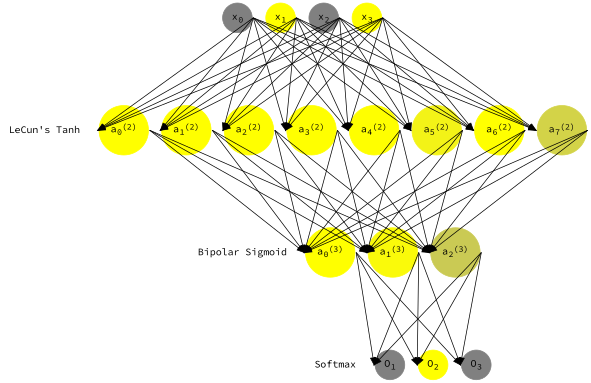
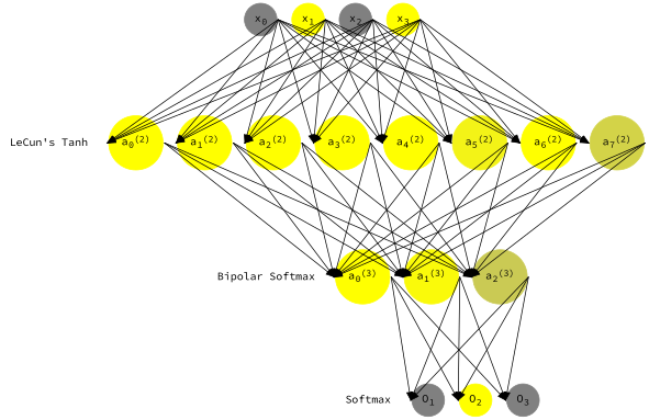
  digraph {
    rankdir=TB
    ranksep=1.4
    splines=false
    fontname="Source Code Pro"
    node [color="0.1667, 0.0, 0.5" fillcolor="0.1667, 0.0, 0.5" shape=circle style=filled fontname="Source Code Pro"]
    edge [headport=w style=solid tailport=e fontname="Source Code Pro"]
    n1 [label=<x<sub>0</sub>>]
    n2 [color="0.1667, 1.0, 1.0" fillcolor="0.1667, 1.0, 1.0" label=<x<sub>1</sub>>]
    n3 [label=<x<sub>2</sub>>]
    n4 [color="0.1667, 1.0, 1.0" fillcolor="0.1667, 1.0, 1.0" label=<x<sub>3</sub>>]
    n5 [color="0.1667, 1.333263, 1.166631" fillcolor="0.1667, 1.333263, 1.166631" label=<a<sub>0</sub><sup>(2)</sup>>]
    n6 [color="0.1667, 1.085156, 1.042578" fillcolor="0.1667, 1.085156, 1.042578" label=<a<sub>1</sub><sup>(2)</sup>>]
    n7 [color="0.1667, 1.204706, 1.102353" fillcolor="0.1667, 1.204706, 1.102353" label=<a<sub>2</sub><sup>(2)</sup>>]
    n8 [color="0.1667, 1.314000, 1.157000" fillcolor="0.1667, 1.314000, 1.157000" label=<a<sub>3</sub><sup>(2)</sup>>]
    n9 [color="0.1667, 1.381741, 1.190871" fillcolor="0.1667, 1.381741, 1.190871" label=<a<sub>4</sub><sup>(2)</sup>>]
    n10 [color="0.1667, 0.902876, 0.951438" fillcolor="0.1667, 0.902876, 0.951438" label=<a<sub>5</sub><sup>(2)</sup>>]
    n11 [color="0.1667, 1.623603, 1.311801" fillcolor="0.1667, 1.623603, 1.311801" label=<a<sub>6</sub><sup>(2)</sup>>]
    n12 [color="0.1667, 0.655775, 0.827888" fillcolor="0.1667, 0.655775, 0.827888" label=<a<sub>7</sub><sup>(2)</sup>>]
    n13 [color="0.1667, 0.998538, 0.999269" fillcolor="0.1667, 0.998538, 0.999269" label=<a<sub>0</sub><sup>(3)</sup>>]
    n14 [color="0.1667, 0.957827, 0.978913" fillcolor="0.1667, 0.957827, 0.978913" label=<a<sub>1</sub><sup>(3)</sup>>]
    n15 [color="0.1667, 0.584658, 0.792329" fillcolor="0.1667, 0.584658, 0.792329" label=<a<sub>2</sub><sup>(3)</sup>>]
    n16 [label=<O<sub>1</sub>>]
    n17 [color="0.1667, 1.0, 1.0" fillcolor="0.1667, 1.0, 1.0" label=<O<sub>2</sub>>]
    n18 [label=<O<sub>3</sub>>]
    n19 [label="LeCun's Tanh" shape=plaintext color="" fillcolor="" style=""]
-   n20 [label="Bipolar Sigmoid" shape=plaintext color="" fillcolor="" style=""]
+   n20 [label="Bipolar Softmax" shape=plaintext color="" fillcolor="" style=""]
    n21 [label=Softmax shape=plaintext color="" fillcolor="" style=""]
    subgraph sub_1 {
      n1
    }
    subgraph sub_2 {
      n2
    }
    subgraph sub_3 {
      n3
    }
    subgraph sub_4 {
      n4
    }
    subgraph sub_5 {
      n5
    }
    subgraph sub_6 {
      n6
    }
    subgraph sub_7 {
      n7
    }
    subgraph sub_8 {
      n8
    }
    subgraph sub_9 {
      n9
    }
    subgraph sub_10 {
      n10
    }
    subgraph sub_11 {
      n11
    }
    subgraph sub_12 {
      n12
    }
    subgraph sub_13 {
      n13
    }
    subgraph sub_14 {
      n14
    }
    subgraph sub_15 {
      n15
    }
    subgraph sub_16 {
      n16
    }
    subgraph sub_17 {
      n17
    }
    subgraph sub_18 {
      n18
    }
    subgraph sub_19 {
      rank=same
      n1
      n2
      n3
      n4
    }
    subgraph sub_20 {
      rank=same
      n5
      n6
      n7
      n8
      n9
      n10
      n11
      n12
    }
    subgraph sub_21 {
      rank=same
      n13
      n14
      n15
    }
    subgraph sub_22 {
      rank=same
      n16
      n17
      n18
    }
    subgraph sub_23 {
      rank=same
      n5
      n19
    }
    subgraph sub_24 {
      rank=same
      n13
      n20
    }
    subgraph sub_25 {
      rank=same
      n16
      n21
    }
    n1 -> n2 [style=invis]
    n1 -> n5
    n1 -> n6
    n1 -> n7
    n1 -> n8
    n1 -> n9
    n1 -> n10
    n1 -> n11
    n1 -> n12
    n2 -> n3 [style=invis]
    n2 -> n5
    n2 -> n6
    n2 -> n7
    n2 -> n8
    n2 -> n9
    n2 -> n10
    n2 -> n11
    n2 -> n12
    n3 -> n4 [style=invis]
    n3 -> n5
    n3 -> n6
    n3 -> n7
    n3 -> n8
    n3 -> n9
    n3 -> n10
    n3 -> n11
    n3 -> n12
    n4 -> n5
    n4 -> n6
    n4 -> n7
    n4 -> n8
    n4 -> n9
    n4 -> n10
    n4 -> n11
    n4 -> n12
    n5 -> n6 [style=invis]
    n5 -> n13
    n5 -> n14
    n5 -> n15
    n6 -> n7 [style=invis]
    n6 -> n13
    n6 -> n14
    n6 -> n15
    n7 -> n8 [style=invis]
    n7 -> n13
    n7 -> n14
    n7 -> n15
    n8 -> n9 [style=invis]
    n8 -> n13
    n8 -> n14
    n8 -> n15
    n9 -> n10 [style=invis]
    n9 -> n13
    n9 -> n14
    n9 -> n15
    n10 -> n11 [style=invis]
    n10 -> n13
    n10 -> n14
    n10 -> n15
    n11 -> n12 [style=invis]
    n11 -> n13
    n11 -> n14
    n11 -> n15
    n12 -> n13
    n12 -> n14
    n12 -> n15
    n13 -> n14 [style=invis]
    n13 -> n16
    n13 -> n17
    n13 -> n18
    n14 -> n15 [style=invis]
    n14 -> n16
    n14 -> n17
    n14 -> n18
    n15 -> n16
    n15 -> n17
    n15 -> n18
    n16 -> n17 [style=invis]
    n17 -> n18 [style=invis]
    n19 -> n5 [style=invis]
    n20 -> n13 [style=invis]
    n21 -> n16 [style=invis]
  }
